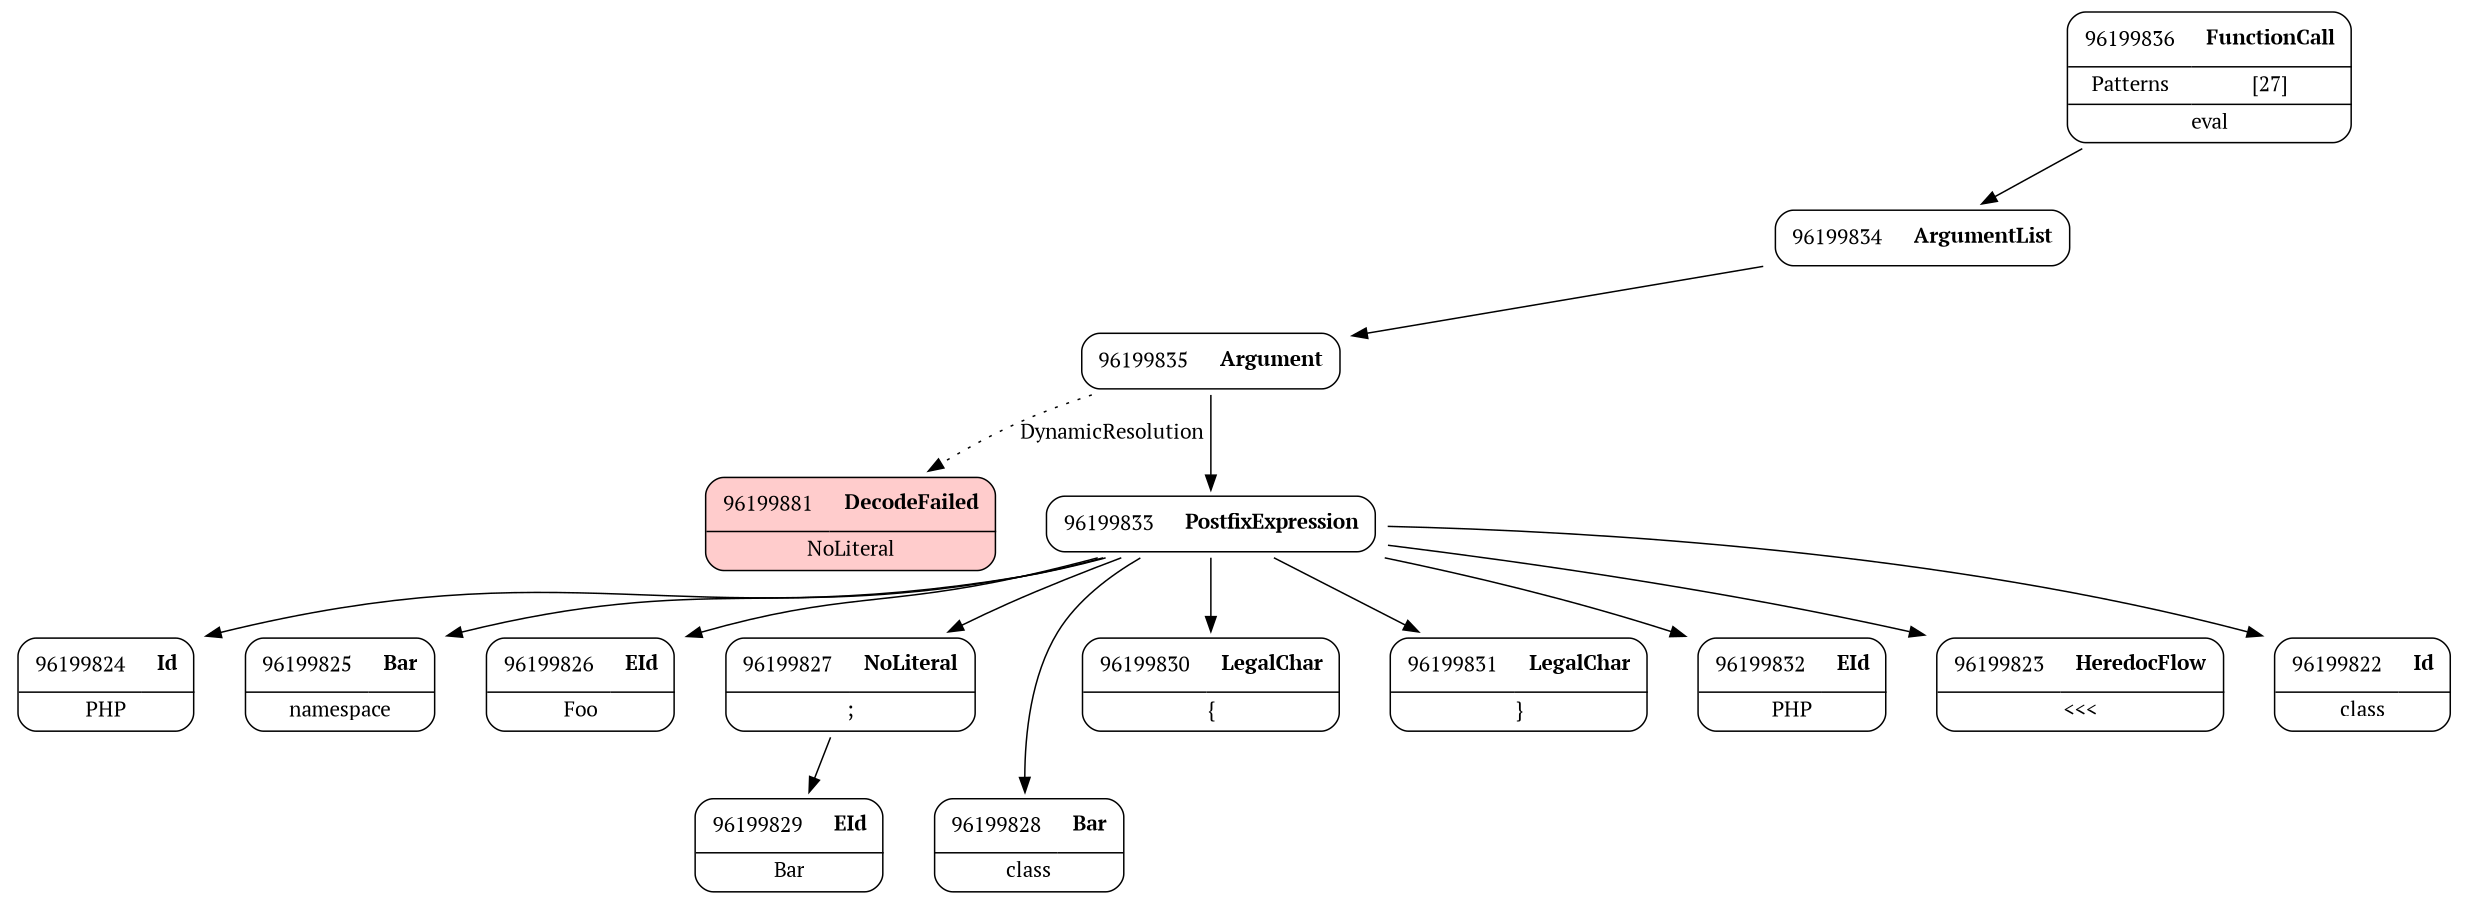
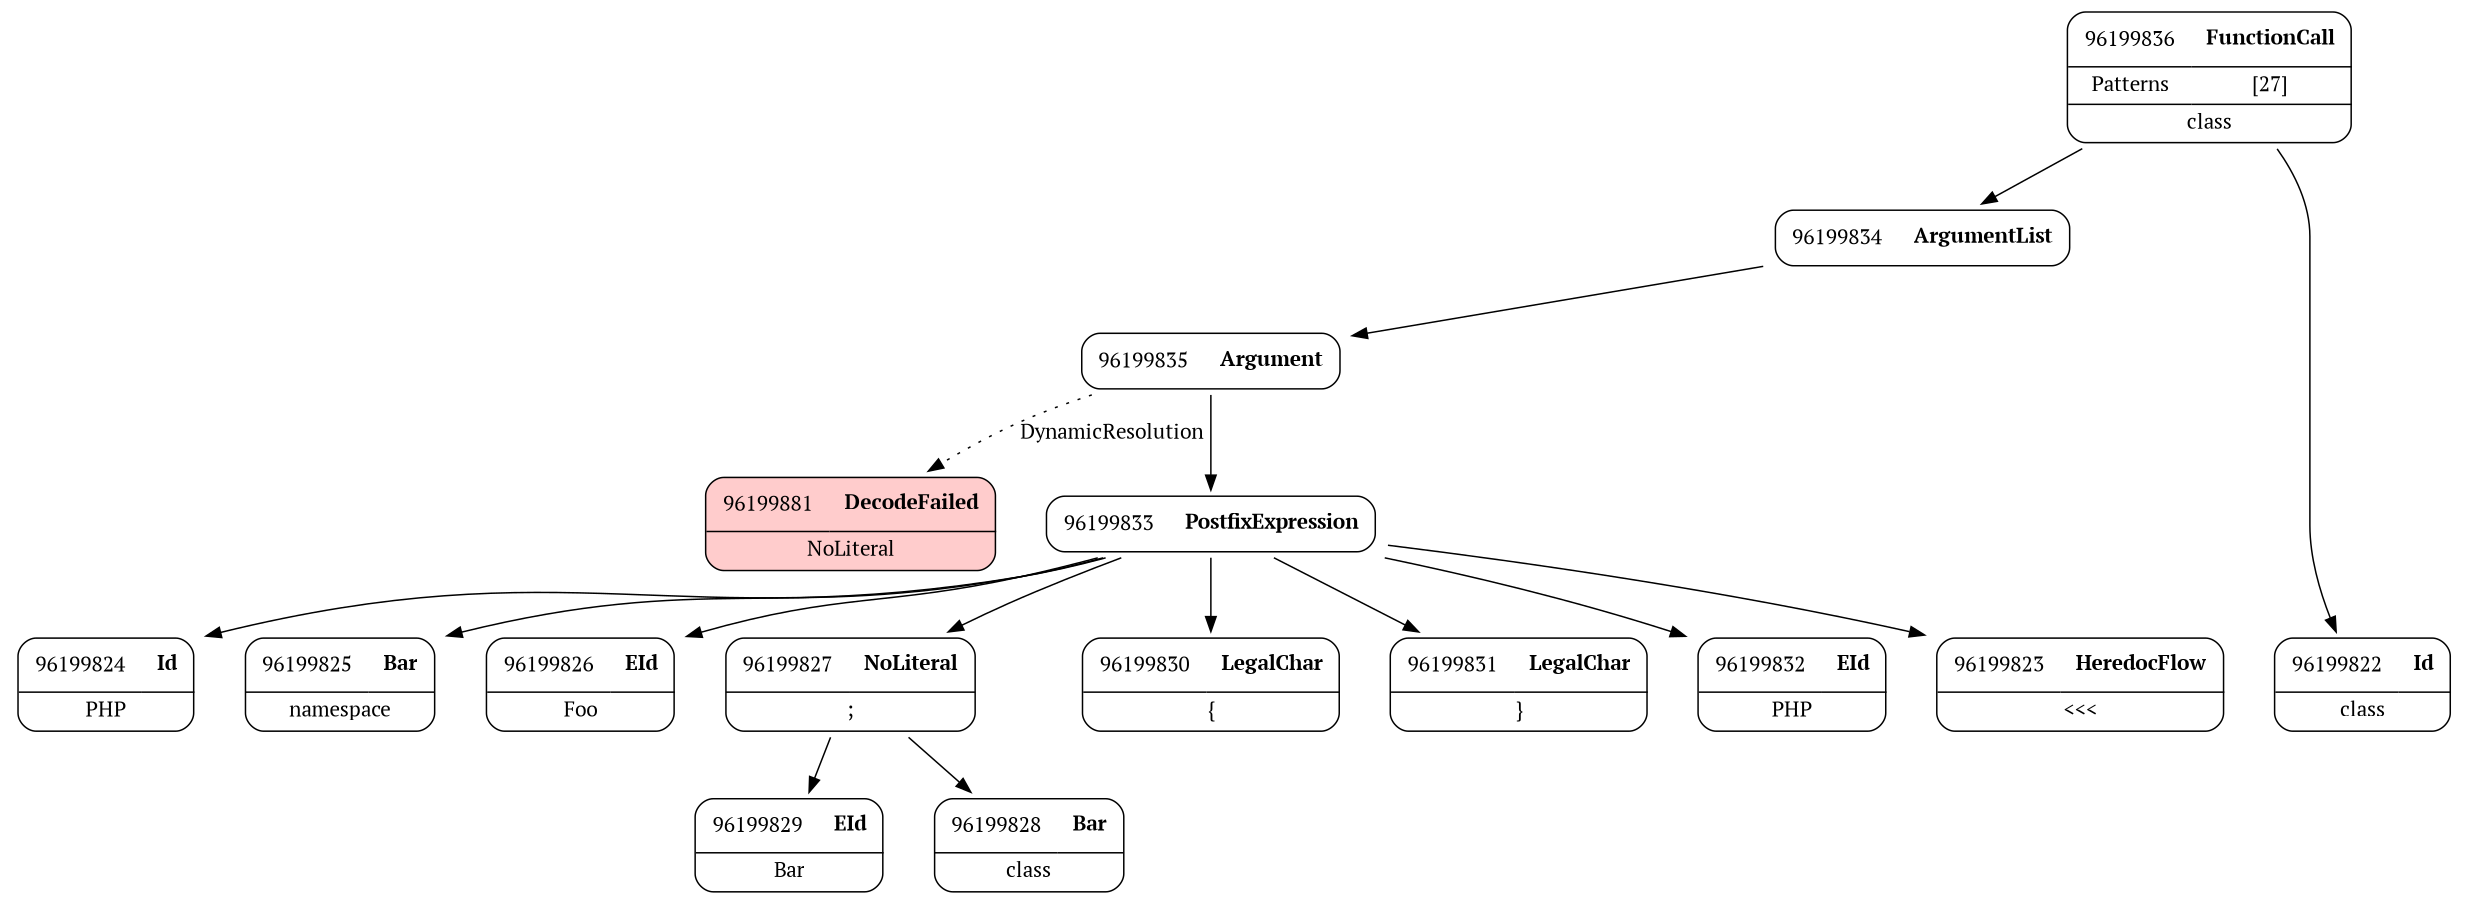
  digraph {
    fontname="PT Serif"
    node [fontname="PT Serif" shape=none]
    edge [fontname="PT Serif" weight=2]
    n1 [label=<<TABLE border='1' cellspacing='0' cellpadding='10' style='rounded' ><TR><TD border='0'>96199835</TD><TD border='0'><B>Argument</B></TD></TR></TABLE>>]
    n2 [label=<<TABLE border='1' cellspacing='0' cellpadding='10' style='rounded' ><TR><TD border='0'>96199833</TD><TD border='0'><B>PostfixExpression</B></TD></TR></TABLE>>]
    n3 [label=<<TABLE border='1' cellspacing='0' cellpadding='10' style='rounded' bgcolor='#FFCCCC' ><TR><TD border='0'>96199881</TD><TD border='0'><B>DecodeFailed</B></TD></TR><HR/><TR><TD border='0' cellpadding='5' colspan='2'>NoLiteral</TD></TR></TABLE>>]
    n4 [label=<<TABLE border='1' cellspacing='0' cellpadding='10' style='rounded' ><TR><TD border='0'>96199823</TD><TD border='0'><B>HeredocFlow</B></TD></TR><HR/><TR><TD border='0' cellpadding='5' colspan='2'>&lt;&lt;&lt;</TD></TR></TABLE>>]
    n5 [label=<<TABLE border='1' cellspacing='0' cellpadding='10' style='rounded' ><TR><TD border='0'>96199824</TD><TD border='0'><B>Id</B></TD></TR><HR/><TR><TD border='0' cellpadding='5' colspan='2'>PHP</TD></TR></TABLE>>]
    n6 [label=<<TABLE border='1' cellspacing='0' cellpadding='10' style='rounded' ><TR><TD border='0'>96199825</TD><TD border='0'><B>Bar</B></TD></TR><HR/><TR><TD border='0' cellpadding='5' colspan='2'>namespace</TD></TR></TABLE>>]
    n7 [label=<<TABLE border='1' cellspacing='0' cellpadding='10' style='rounded' ><TR><TD border='0'>96199826</TD><TD border='0'><B>EId</B></TD></TR><HR/><TR><TD border='0' cellpadding='5' colspan='2'>Foo</TD></TR></TABLE>>]
    n8 [label=<<TABLE border='1' cellspacing='0' cellpadding='10' style='rounded' ><TR><TD border='0'>96199827</TD><TD border='0'><B>NoLiteral</B></TD></TR><HR/><TR><TD border='0' cellpadding='5' colspan='2'>;</TD></TR></TABLE>>]
    n9 [label=<<TABLE border='1' cellspacing='0' cellpadding='10' style='rounded' ><TR><TD border='0'>96199828</TD><TD border='0'><B>Bar</B></TD></TR><HR/><TR><TD border='0' cellpadding='5' colspan='2'>class</TD></TR></TABLE>>]
    n10 [label=<<TABLE border='1' cellspacing='0' cellpadding='10' style='rounded' ><TR><TD border='0'>96199830</TD><TD border='0'><B>LegalChar</B></TD></TR><HR/><TR><TD border='0' cellpadding='5' colspan='2'>{</TD></TR></TABLE>>]
    n11 [label=<<TABLE border='1' cellspacing='0' cellpadding='10' style='rounded' ><TR><TD border='0'>96199831</TD><TD border='0'><B>LegalChar</B></TD></TR><HR/><TR><TD border='0' cellpadding='5' colspan='2'>}</TD></TR></TABLE>>]
    n12 [label=<<TABLE border='1' cellspacing='0' cellpadding='10' style='rounded' ><TR><TD border='0'>96199832</TD><TD border='0'><B>EId</B></TD></TR><HR/><TR><TD border='0' cellpadding='5' colspan='2'>PHP</TD></TR></TABLE>>]
    n13 [label=<<TABLE border='1' cellspacing='0' cellpadding='10' style='rounded' ><TR><TD border='0'>96199829</TD><TD border='0'><B>EId</B></TD></TR><HR/><TR><TD border='0' cellpadding='5' colspan='2'>Bar</TD></TR></TABLE>>]
    n14 [label=<<TABLE border='1' cellspacing='0' cellpadding='10' style='rounded' ><TR><TD border='0'>96199834</TD><TD border='0'><B>ArgumentList</B></TD></TR></TABLE>>]
-   n15 [label=<<TABLE border='1' cellspacing='0' cellpadding='10' style='rounded' ><TR><TD border='0'>96199836</TD><TD border='0'><B>FunctionCall</B></TD></TR><HR/><TR><TD border='0' cellpadding='5'>Patterns</TD><TD border='0' cellpadding='5'>[27]</TD></TR><HR/><TR><TD border='0' cellpadding='5' colspan='2'>eval</TD></TR></TABLE>>]
+   n15 [label=<<TABLE border='1' cellspacing='0' cellpadding='10' style='rounded' ><TR><TD border='0'>96199836</TD><TD border='0'><B>FunctionCall</B></TD></TR><HR/><TR><TD border='0' cellpadding='5'>Patterns</TD><TD border='0' cellpadding='5'>[27]</TD></TR><HR/><TR><TD border='0' cellpadding='5' colspan='2'>class</TD></TR></TABLE>>]
    n16 [label=<<TABLE border='1' cellspacing='0' cellpadding='10' style='rounded' ><TR><TD border='0'>96199822</TD><TD border='0'><B>Id</B></TD></TR><HR/><TR><TD border='0' cellpadding='5' colspan='2'>class</TD></TR></TABLE>>]
    n1 -> n2
    n1 -> n3 [label=DynamicResolution style=dotted weight=""]
    n2 -> n4
    n2 -> n5
    n2 -> n6
    n2 -> n7
    n2 -> n8
-   n2 -> n9
+   n8 -> n9
    n2 -> n10
    n2 -> n11
    n2 -> n12
    n8 -> n13
    n14 -> n1
    n15 -> n14
-   n2 -> n16
+   n15 -> n16
  }
